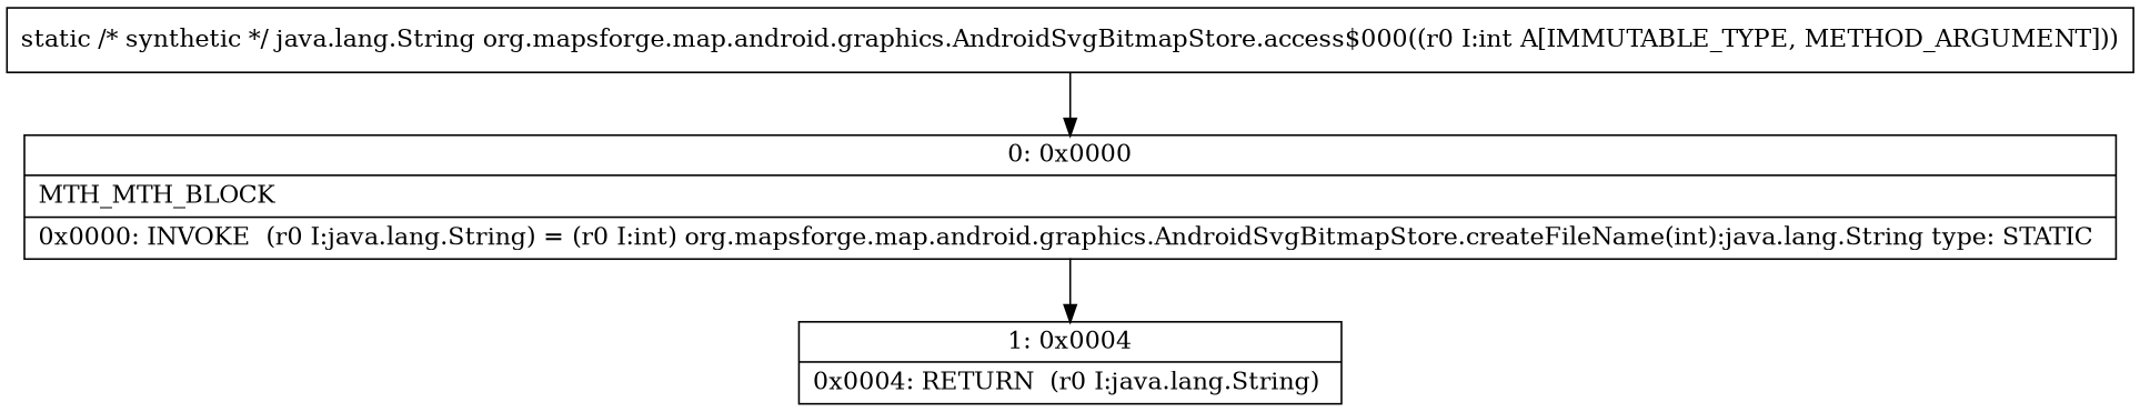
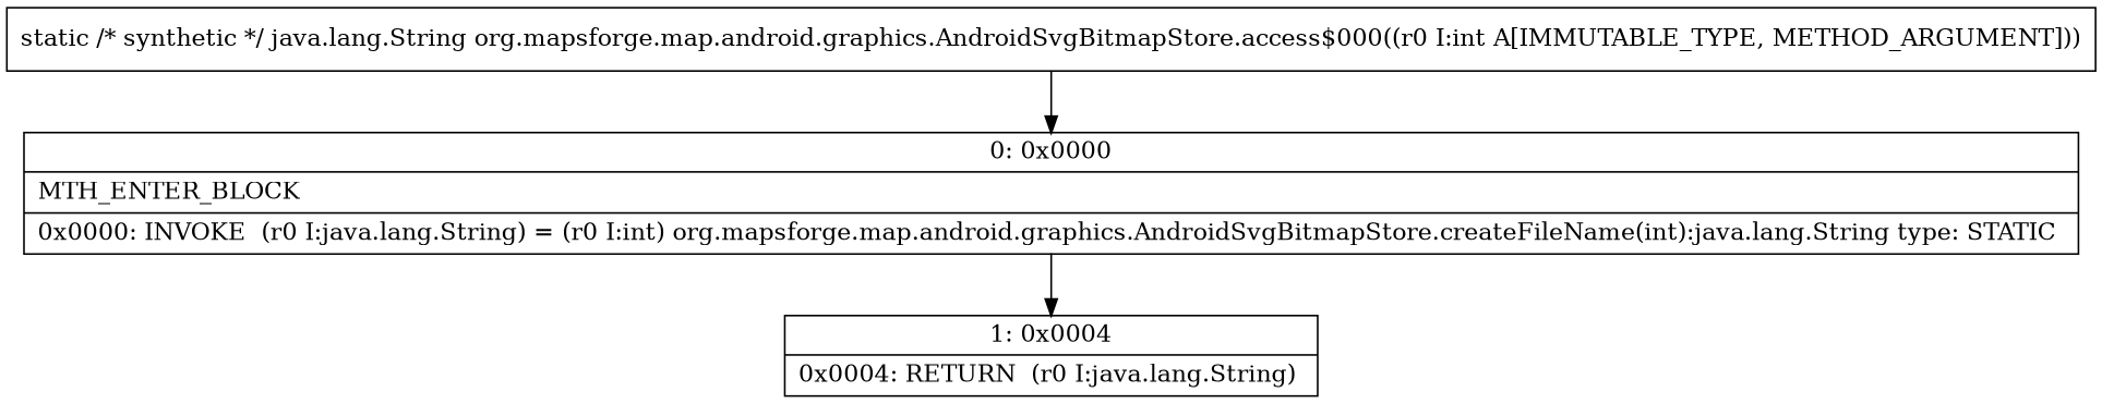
  digraph {
    node [shape=record]
-   n1 [label="{0\:\ 0x0000|MTH_MTH_BLOCK\l|0x0000: INVOKE  (r0 I:java.lang.String) = (r0 I:int) org.mapsforge.map.android.graphics.AndroidSvgBitmapStore.createFileName(int):java.lang.String type: STATIC \l}"]
+   n1 [label="{0\:\ 0x0000|MTH_ENTER_BLOCK\l|0x0000: INVOKE  (r0 I:java.lang.String) = (r0 I:int) org.mapsforge.map.android.graphics.AndroidSvgBitmapStore.createFileName(int):java.lang.String type: STATIC \l}"]
    n2 [label="{1\:\ 0x0004|0x0004: RETURN  (r0 I:java.lang.String) \l}"]
    n3 [label="{static \/* synthetic *\/ java.lang.String org.mapsforge.map.android.graphics.AndroidSvgBitmapStore.access$000((r0 I:int A[IMMUTABLE_TYPE, METHOD_ARGUMENT])) }"]
    n1 -> n2
    n3 -> n1
  }
